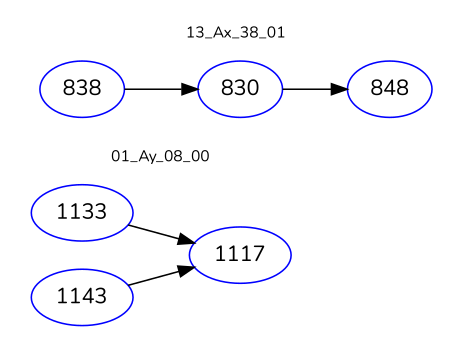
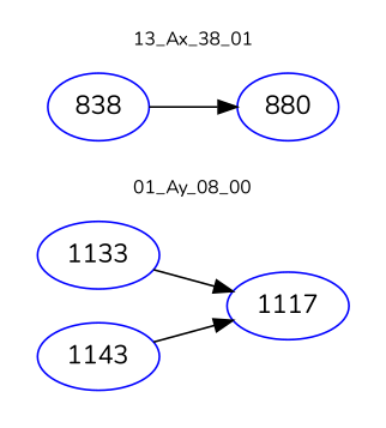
  digraph {
    fontname=Nunito
    rankdir=LR
    node [color=blue fontname=Nunito]
    edge [color=black fontname=Nunito]
    n1 [label=1133]
    n2 [label=1117]
    n3 [label=1143]
    n4 [label=838]
-   n5 [label=830]
-   n6 [label=848]
+   n5 [label=880]
    subgraph cluster_1 {
      color=white
      fontsize=10
      label="01_Ay_08_00"
      n1
      n2
      n3
    }
    subgraph cluster_2 {
      color=white
      fontsize=10
      label="13_Ax_38_01"
      n4
      n5
-     n6
    }
    n1 -> n2
    n3 -> n2
    n4 -> n5
-   n5 -> n6
  }
